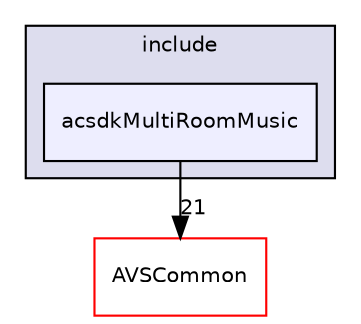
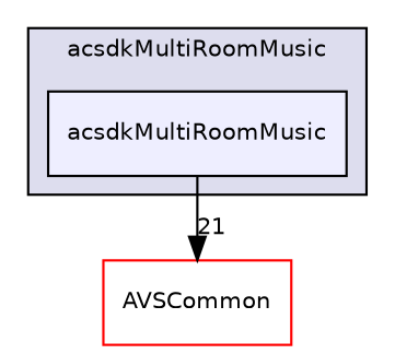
  digraph {
    compound=true
    node [fontname=Helvetica fontsize=10 shape=box style=filled]
    n1 [fillcolor="#eeeeff" label=acsdkMultiRoomMusic pencolor=black]
    n2 [color=red fillcolor=white label=AVSCommon]
    subgraph cluster_1 {
      bgcolor="#ddddee"
      fontname=Helvetica
      fontsize=10
-     label=include
+     label=acsdkMultiRoomMusic
      pencolor=black
      n1
    }
    n1 -> n2 [headlabel=21 labeldistance=1.5 labelfontname=Helvetica labelfontsize=10]
  }
